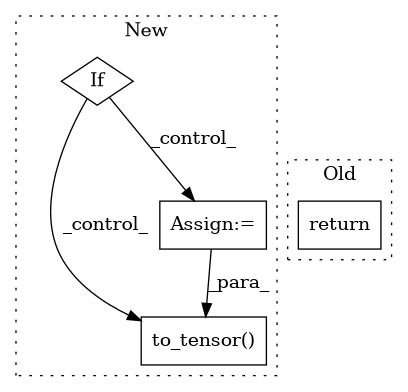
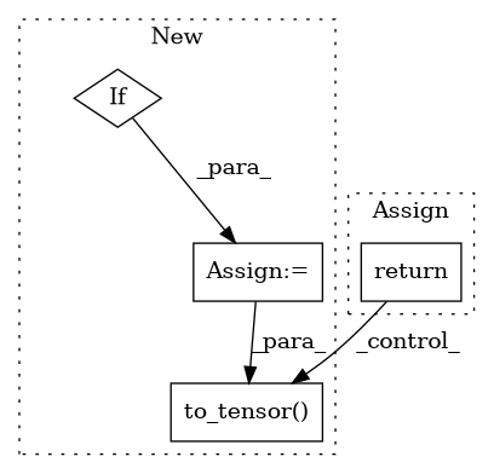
  digraph {
    node [l=3 shape=box]
    n1 [a=75 l="17,23" label="to_tensor()" s="2496,2540"]
    n2 [a=68 label="Assign:=" s=2493]
    n3 [a=96 label=If s=2139 shape=diamond]
    n4 [a=93 l=7 label=return s=2077]
    subgraph cluster_1 {
      label=New
      style=dotted
      n1
      n2
      n3
    }
    subgraph cluster_2 {
-     label=Old
+     label=Assign
      style=dotted
      n4
    }
    n2 -> n1 [label=_para_]
-   n3 -> n1 [label=_control_]
-   n3 -> n2 [label=_control_]
+   n4 -> n1 [label=_control_]
+   n3 -> n2 [label=_para_]
  }
